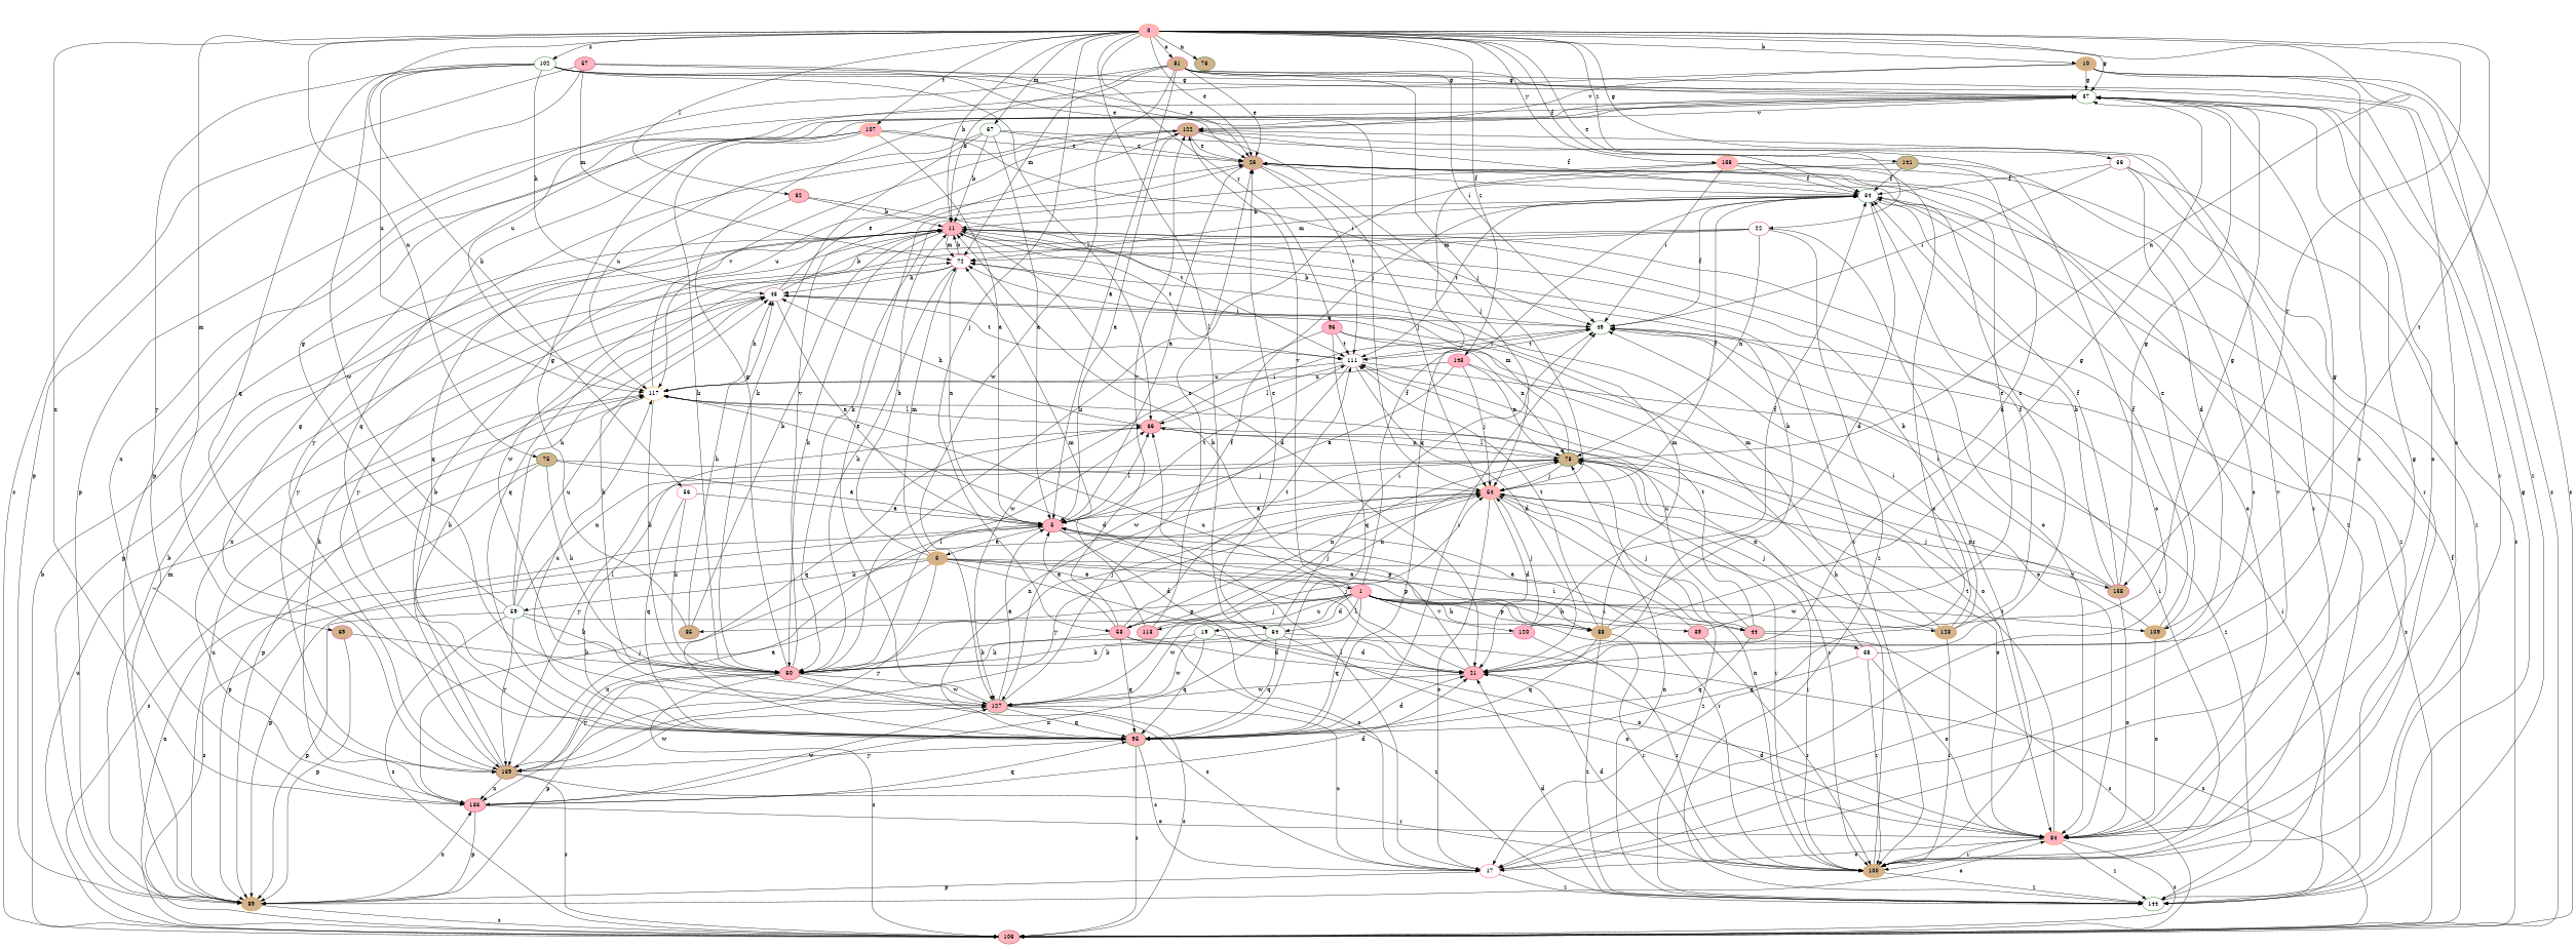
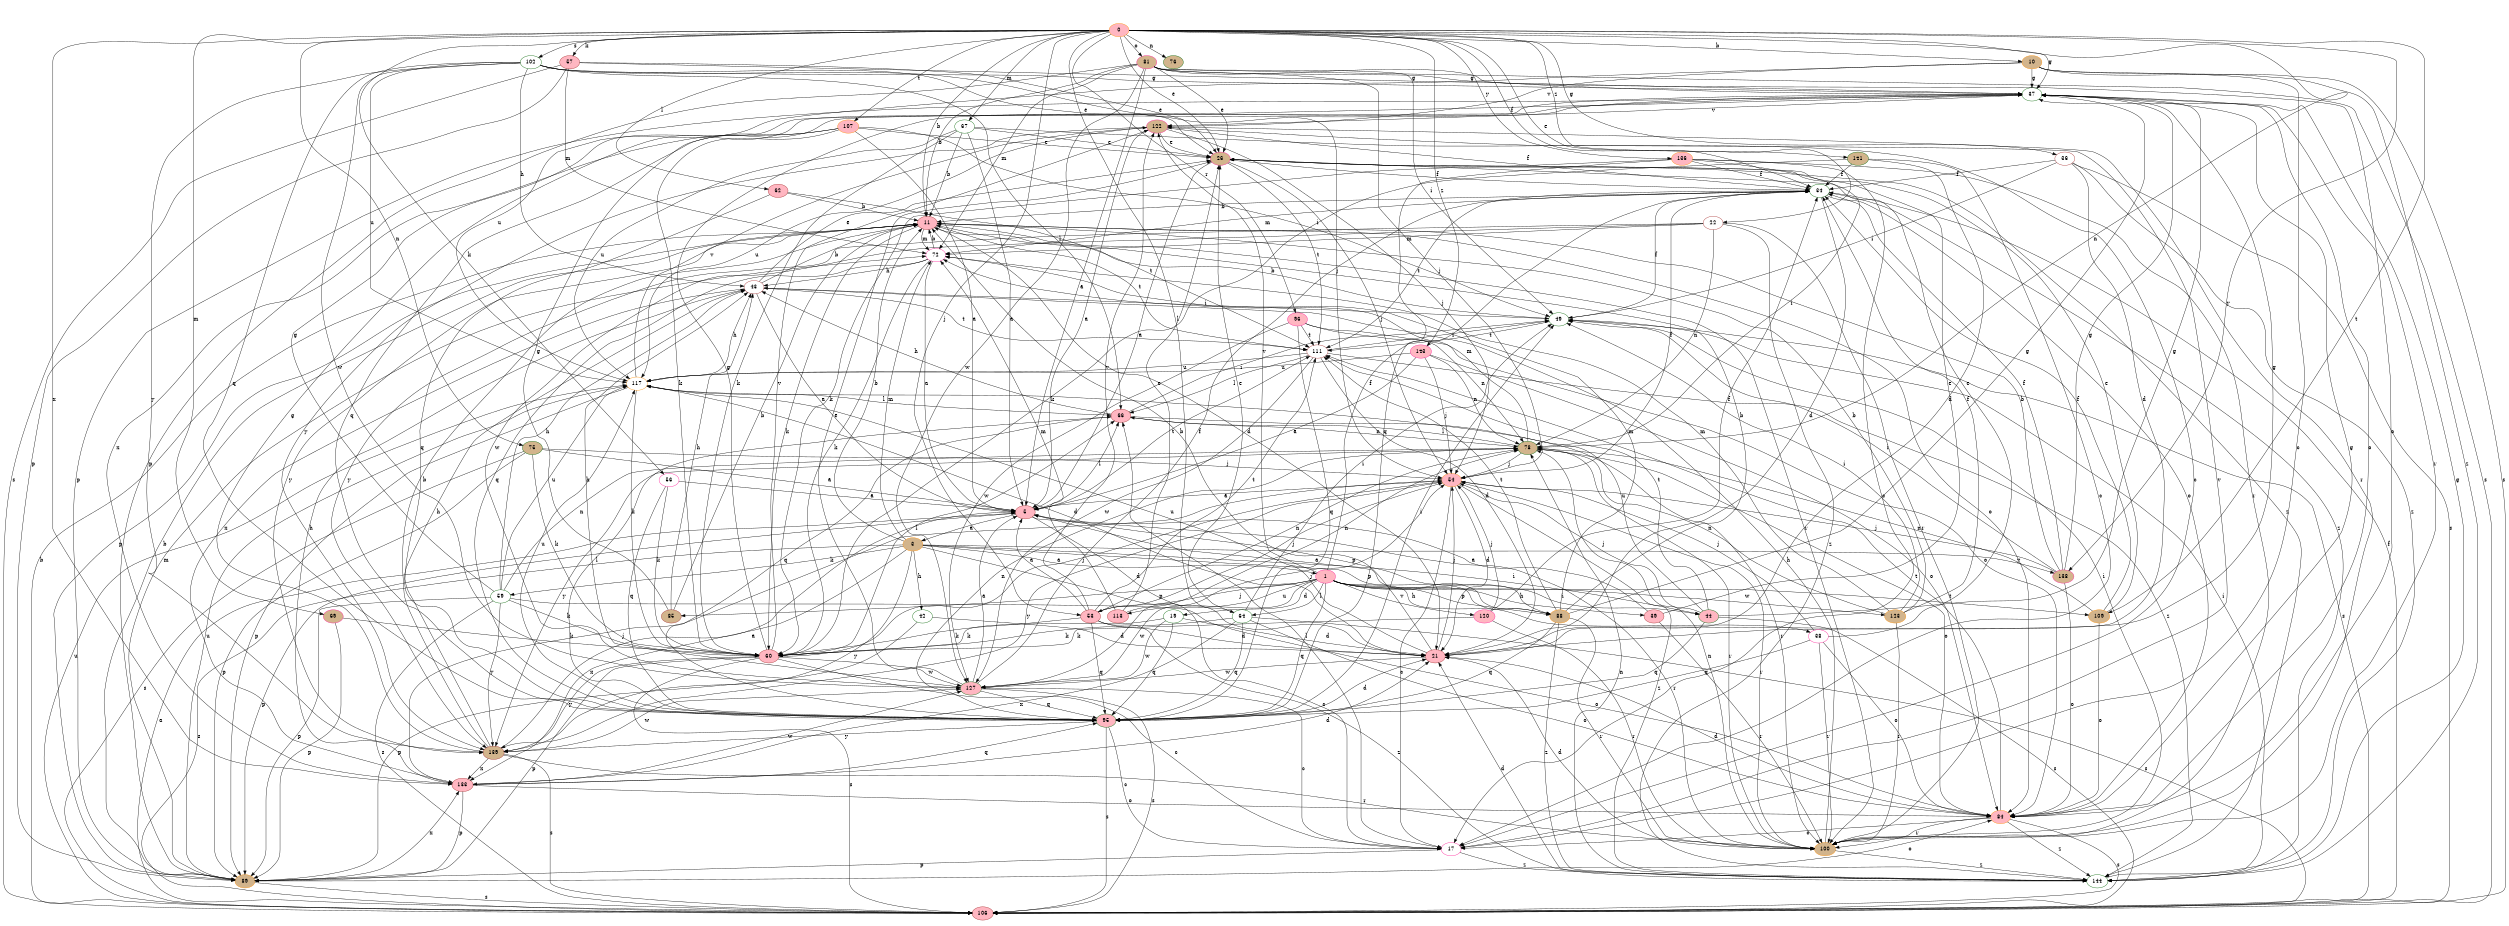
  strict digraph {
    node [color=brown fillcolor=lightpink style=filled]
    0 [color=darkorange]
    10 [color=darkorange fillcolor=tan]
    11
    22 [fillcolor=white]
    26 [color=deeppink fillcolor=tan]
    n6 [color=darkgreen fillcolor=white label=34]
    36 [fillcolor=white]
    37 [color=darkgreen fillcolor=white]
    53
    56 [color=deeppink fillcolor=white]
    57
    62
    64 [color=darkgreen fillcolor=white]
    67 [color=darkgreen fillcolor=white]
    69 [color=deeppink fillcolor=tan]
    75 [color=darkgreen fillcolor=tan]
    76 [color=darkgreen fillcolor=tan]
    78 [color=darkgreen fillcolor=tan]
    81 [color=deeppink fillcolor=tan]
    96 [color=deeppink]
    102 [color=darkgreen fillcolor=white]
    107 [color=darkorange]
    109 [color=darkorange fillcolor=tan]
    133
    136 [color=darkorange]
    138 [color=deeppink fillcolor=tan]
    141 [color=darkgreen fillcolor=tan]
    143 [color=deeppink]
    122 [color=deeppink fillcolor=tan]
    17 [color=deeppink fillcolor=white]
    106
    117 [color=darkorange fillcolor=white]
    144 [color=darkgreen fillcolor=white]
    72 [color=deeppink fillcolor=white]
    139 [fillcolor=tan]
    21
    89 [color=darkorange fillcolor=tan]
    100 [color=darkorange fillcolor=tan]
    111 [fillcolor=white]
    60
    84 [color=darkorange]
    127 [color=darkgreen]
    5
    54 [color=darkorange]
    49 [color=darkgreen fillcolor=white]
    95 [color=darkgreen]
    66
    43 [fillcolor=white]
    1 [color=deeppink]
    19 [color=darkgreen fillcolor=white]
    38 [color=deeppink fillcolor=white]
    39
    44 [color=darkgreen]
    85 [fillcolor=tan]
    88 [color=darkorange fillcolor=tan]
    113
    120 [color=deeppink]
    123 [color=darkorange fillcolor=tan]
    3 [color=darkorange fillcolor=tan]
+   42 [color=darkgreen fillcolor=white]
    59 [color=darkgreen fillcolor=white]
    0 -> 10 [label=b]
    0 -> 11 [label=b]
    0 -> 22 [label=e]
    0 -> 26 [label=e]
    0 -> n6 [label=f]
    0 -> 36 [label=g]
    0 -> 37 [label=g]
    0 -> 53 [label=j]
    0 -> 56 [label=k]
+   0 -> 57 [label=k]
    0 -> 62 [label=l]
    0 -> 64 [label=l]
    0 -> 67 [label=m]
    0 -> 69 [label=m]
    0 -> 75 [label=n]
    0 -> 76 [label=n]
    0 -> 78 [label=n]
    0 -> 81 [label=o]
    0 -> 96 [label=r]
    0 -> 102 [label=s]
    0 -> 107 [label=t]
    0 -> 109 [label=t]
    0 -> 133 [label=x]
    0 -> 136 [label=y]
    0 -> 138 [label=y]
    0 -> 141 [label=z]
    0 -> 143 [label=z]
    10 -> 37 [label=g]
    10 -> 122 [label=v]
    10 -> 17 [label=c]
    10 -> 106 [label=s]
    10 -> 117 [label=u]
    10 -> 144 [label=z]
    11 -> 72 [label=m]
    11 -> 139 [label=y]
    11 -> 21 [label=d]
    11 -> 89 [label=p]
    11 -> 100 [label=r]
    11 -> 111 [label=t]
    11 -> 60 [label=k]
    11 -> 84 [label=o]
    22 -> 78 [label=n]
    22 -> 144 [label=z]
    22 -> 72 [label=m]
    22 -> 139 [label=y]
    22 -> 100 [label=r]
    22 -> 127 [label=w]
    26 -> n6 [label=f]
    26 -> 144 [label=z]
    26 -> 111 [label=t]
    26 -> 5 [label=a]
    26 -> 54 [label=j]
    n6 -> 11 [label=b]
    n6 -> 144 [label=z]
    n6 -> 72 [label=m]
    n6 -> 21 [label=d]
    n6 -> 111 [label=t]
    n6 -> 84 [label=o]
    36 -> n6 [label=f]
    36 -> 106 [label=s]
    36 -> 144 [label=z]
    36 -> 21 [label=d]
    36 -> 49 [label=i]
    37 -> 122 [label=v]
    37 -> 89 [label=p]
    37 -> 100 [label=r]
    37 -> 84 [label=o]
    53 -> 78 [label=n]
    53 -> 122 [label=v]
    53 -> 144 [label=z]
    53 -> 21 [label=d]
    53 -> 111 [label=t]
    53 -> 60 [label=k]
    53 -> 5 [label=a]
    53 -> 54 [label=j]
    53 -> 95 [label=q]
    56 -> 60 [label=k]
    56 -> 5 [label=a]
    56 -> 95 [label=q]
    57 -> 26 [label=e]
    57 -> 37 [label=g]
    57 -> 106 [label=s]
    57 -> 72 [label=m]
    57 -> 89 [label=p]
    62 -> 11 [label=b]
    62 -> 111 [label=t]
    62 -> 95 [label=q]
    64 -> 26 [label=e]
    64 -> 133 [label=x]
    64 -> 106 [label=s]
    64 -> 60 [label=k]
    64 -> 84 [label=o]
    64 -> 49 [label=i]
    64 -> 95 [label=q]
    67 -> 11 [label=b]
    67 -> 26 [label=e]
    67 -> 17 [label=c]
    67 -> 117 [label=u]
    67 -> 60 [label=k]
    67 -> 5 [label=a]
    69 -> 89 [label=p]
    69 -> 60 [label=k]
    75 -> 106 [label=s]
    75 -> 89 [label=p]
    75 -> 60 [label=k]
    75 -> 5 [label=a]
    75 -> 54 [label=j]
    78 -> 72 [label=m]
    78 -> 139 [label=y]
    78 -> 100 [label=r]
    78 -> 84 [label=o]
    78 -> 54 [label=j]
    78 -> 66 [label=l]
    81 -> 11 [label=b]
    81 -> 26 [label=e]
    81 -> 37 [label=g]
    81 -> 106 [label=s]
    81 -> 72 [label=m]
    81 -> 89 [label=p]
    81 -> 84 [label=o]
    81 -> 127 [label=w]
    81 -> 5 [label=a]
    81 -> 54 [label=j]
    81 -> 49 [label=i]
    96 -> 78 [label=n]
    96 -> 111 [label=t]
    96 -> 84 [label=o]
    96 -> 127 [label=w]
    96 -> 95 [label=q]
    102 -> 26 [label=e]
    102 -> 37 [label=g]
    102 -> 117 [label=u]
    102 -> 139 [label=y]
    102 -> 127 [label=w]
    102 -> 54 [label=j]
    102 -> 95 [label=q]
    102 -> 66 [label=l]
    102 -> 43 [label=h]
    107 -> 26 [label=e]
    107 -> 133 [label=x]
    107 -> 60 [label=k]
    107 -> 5 [label=a]
    107 -> 49 [label=i]
    107 -> 95 [label=q]
    109 -> 26 [label=e]
    109 -> n6 [label=f]
    109 -> 78 [label=n]
    109 -> 84 [label=o]
    133 -> 21 [label=d]
    133 -> 89 [label=p]
    133 -> 84 [label=o]
    133 -> 127 [label=w]
    133 -> 54 [label=j]
    133 -> 95 [label=q]
    133 -> 43 [label=h]
    136 -> n6 [label=f]
    136 -> 17 [label=c]
    136 -> 100 [label=r]
    136 -> 60 [label=k]
-   136 -> 49 [label=i]
+   136 -> 78 [label=i]
    136 -> 95 [label=q]
    138 -> 11 [label=b]
    138 -> n6 [label=f]
    138 -> 37 [label=g]
    138 -> 84 [label=o]
    138 -> 54 [label=j]
    138 -> 49 [label=i]
    141 -> n6 [label=f]
    141 -> 17 [label=c]
    141 -> 21 [label=d]
    141 -> 60 [label=k]
    143 -> 78 [label=n]
    143 -> 117 [label=u]
    143 -> 84 [label=o]
    143 -> 5 [label=a]
    143 -> 54 [label=j]
    122 -> 26 [label=e]
    122 -> n6 [label=f]
    122 -> 117 [label=u]
    122 -> 139 [label=y]
    122 -> 100 [label=r]
    122 -> 5 [label=a]
    122 -> 54 [label=j]
    17 -> 122 [label=v]
    17 -> 144 [label=z]
    17 -> 89 [label=p]
    17 -> 66 [label=l]
    106 -> 11 [label=b]
    106 -> n6 [label=f]
    106 -> 117 [label=u]
    106 -> 5 [label=a]
    117 -> 122 [label=v]
    117 -> 21 [label=d]
    117 -> 89 [label=p]
    117 -> 60 [label=k]
    117 -> 66 [label=l]
    117 -> 43 [label=h]
    144 -> 37 [label=g]
    144 -> 78 [label=n]
    144 -> 21 [label=d]
    144 -> 49 [label=i]
    72 -> 11 [label=b]
    72 -> 60 [label=k]
    72 -> 5 [label=a]
    72 -> 95 [label=q]
    72 -> 43 [label=h]
    139 -> 11 [label=b]
    139 -> 37 [label=g]
    139 -> 133 [label=x]
    139 -> 106 [label=s]
    139 -> 100 [label=r]
    139 -> 127 [label=w]
    139 -> 5 [label=a]
    139 -> 43 [label=h]
    21 -> 11 [label=b]
    21 -> 37 [label=g]
    21 -> 117 [label=u]
    21 -> 127 [label=w]
+   21 -> 54 [label=j]
    89 -> 11 [label=b]
    89 -> 133 [label=x]
    89 -> 106 [label=s]
    89 -> 117 [label=u]
    89 -> 72 [label=m]
    89 -> 84 [label=o]
    100 -> 78 [label=n]
    100 -> 144 [label=z]
    100 -> 21 [label=d]
    100 -> 49 [label=i]
    100 -> 43 [label=h]
    111 -> 117 [label=u]
    111 -> 144 [label=z]
    111 -> 21 [label=d]
    111 -> 127 [label=w]
    111 -> 49 [label=i]
    111 -> 66 [label=l]
    60 -> 37 [label=g]
    60 -> 122 [label=v]
    60 -> 17 [label=c]
    60 -> 106 [label=s]
    60 -> 139 [label=y]
    60 -> 89 [label=p]
    60 -> 127 [label=w]
    60 -> 54 [label=j]
    60 -> 66 [label=l]
    84 -> 37 [label=g]
    84 -> 17 [label=c]
    84 -> 106 [label=s]
    84 -> 144 [label=z]
    84 -> 21 [label=d]
    84 -> 100 [label=r]
    84 -> 111 [label=t]
    127 -> 26 [label=e]
    127 -> n6 [label=f]
    127 -> 17 [label=c]
    127 -> 106 [label=s]
    127 -> 5 [label=a]
    127 -> 54 [label=j]
    127 -> 95 [label=q]
    127 -> 43 [label=h]
    5 -> 21 [label=d]
    5 -> 89 [label=p]
    5 -> 100 [label=r]
    5 -> 111 [label=t]
    5 -> 66 [label=l]
    5 -> 88 [label=p]
    5 -> 3 [label=a]
    54 -> n6 [label=f]
    54 -> 17 [label=c]
    54 -> 144 [label=z]
    54 -> 139 [label=y]
    54 -> 21 [label=d]
    54 -> 100 [label=r]
    54 -> 5 [label=a]
    49 -> 11 [label=b]
    49 -> n6 [label=f]
    49 -> 106 [label=s]
    49 -> 111 [label=t]
    95 -> 78 [label=n]
    95 -> 17 [label=c]
    95 -> 106 [label=s]
    95 -> 117 [label=u]
    95 -> 139 [label=y]
    95 -> 21 [label=d]
    95 -> 49 [label=i]
    95 -> 66 [label=l]
    66 -> 78 [label=n]
    66 -> 100 [label=r]
    66 -> 49 [label=i]
    66 -> 95 [label=q]
    66 -> 43 [label=h]
    43 -> 11 [label=b]
    43 -> 26 [label=e]
    43 -> 133 [label=x]
    43 -> 111 [label=t]
    43 -> 5 [label=a]
    43 -> 49 [label=i]
    1 -> n6 [label=f]
    1 -> 53 [label=j]
    1 -> 64 [label=l]
    1 -> 109 [label=t]
    1 -> 122 [label=v]
    1 -> 127 [label=w]
    1 -> 95 [label=q]
    1 -> 19 [label=d]
    1 -> 38 [label=h]
    1 -> 39 [label=h]
    1 -> 44 [label=i]
    1 -> 85 [label=p]
    1 -> 88 [label=p]
    1 -> 113 [label=u]
    1 -> 120 [label=v]
    1 -> 123 [label=w]
    19 -> 21 [label=d]
    19 -> 60 [label=k]
    19 -> 127 [label=w]
    19 -> 95 [label=q]
    38 -> 26 [label=e]
    38 -> 100 [label=r]
    38 -> 84 [label=o]
    38 -> 54 [label=j]
    38 -> 95 [label=q]
    39 -> 26 [label=e]
    39 -> 100 [label=r]
    39 -> 5 [label=a]
    44 -> 37 [label=g]
    44 -> 106 [label=s]
    44 -> 117 [label=u]
    44 -> 111 [label=t]
    44 -> 54 [label=j]
    44 -> 95 [label=q]
    85 -> 11 [label=b]
    85 -> 37 [label=g]
    85 -> 43 [label=h]
    88 -> 11 [label=b]
    88 -> 37 [label=g]
    88 -> 144 [label=z]
    88 -> 72 [label=m]
    88 -> 100 [label=r]
    88 -> 111 [label=t]
    88 -> 5 [label=a]
    88 -> 95 [label=q]
    113 -> 26 [label=e]
    113 -> 78 [label=n]
    113 -> 72 [label=m]
    120 -> n6 [label=f]
    120 -> 100 [label=r]
    120 -> 60 [label=k]
    120 -> 54 [label=j]
    123 -> 11 [label=b]
    123 -> n6 [label=f]
    123 -> 78 [label=n]
    123 -> 72 [label=m]
    123 -> 100 [label=r]
    123 -> 49 [label=i]
    3 -> 11 [label=b]
    3 -> 133 [label=x]
    3 -> 138 [label=y]
    3 -> 17 [label=c]
    3 -> 106 [label=s]
    3 -> 72 [label=m]
    3 -> 139 [label=y]
    3 -> 1 [label=a]
    3 -> 44 [label=i]
    3 -> 88 [label=p]
+   3 -> 42 [label=h]
    3 -> 59 [label=k]
+   42 -> 21 [label=d]
+   42 -> 89 [label=p]
    59 -> 37 [label=g]
    59 -> 78 [label=n]
    59 -> 106 [label=s]
    59 -> 117 [label=u]
    59 -> 139 [label=y]
    59 -> 89 [label=p]
    59 -> 60 [label=k]
    59 -> 84 [label=o]
    59 -> 43 [label=h]
  }
